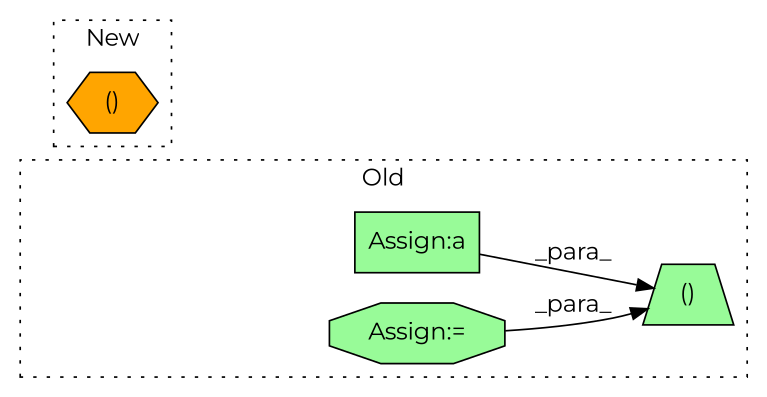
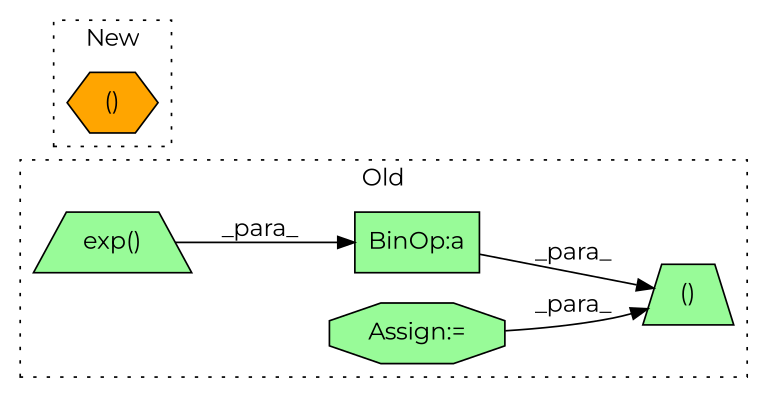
  digraph {
    fontname=Montserrat
    rankdir=LR
    node [a=54 fillcolor=palegreen fontname=Montserrat l=3 shape=trapezium style=filled]
    edge [fontname=Montserrat]
+   n1 [a=75 l="10,1" label="exp()" s="1265,1284"]
    n2 [l=13 label="()" s=1692]
    n3 [a=68 label="Assign:=" s=1635 shape=octagon]
-   n4 [a=82 label="Assign:a" s=1603 shape=box]
+   n4 [a=82 label="BinOp:a" s=1603 shape=box]
    n5 [fillcolor=orange l=22 label="()" s=1767 shape=hexagon]
    subgraph cluster_1 {
      label=Old
      style=dotted
+     n1
      n2
      n3
      n4
    }
    subgraph cluster_2 {
      label=New
      style=dotted
      n5
    }
+   n1 -> n4 [label=_para_]
    n3 -> n2 [label=_para_]
    n4 -> n2 [label=_para_]
  }
